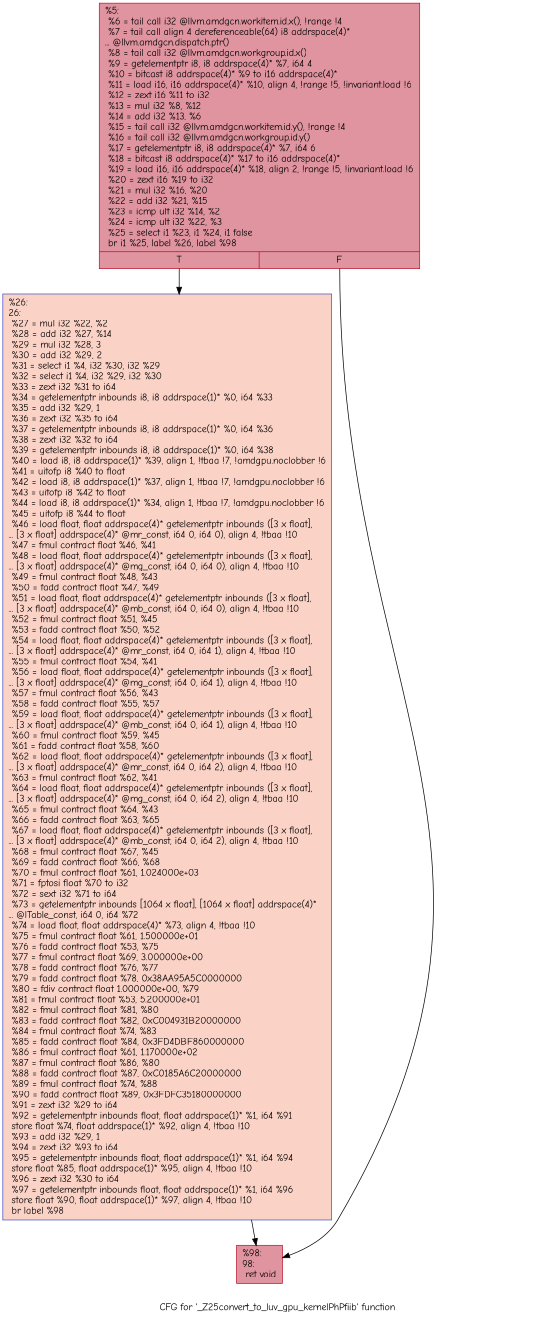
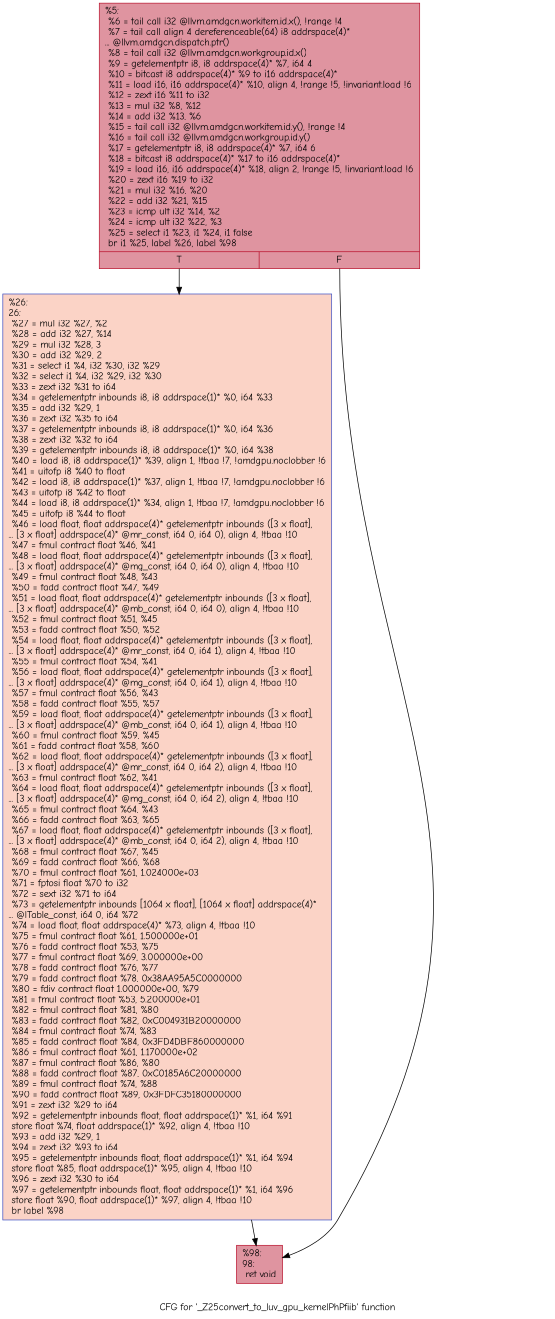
  digraph {
    label="CFG for '_Z25convert_to_luv_gpu_kernelPhPfiib' function"
    fontname="Comic Neue"
    node [color="#b70d28ff" fillcolor="#b70d2870" shape=record style=filled fontname="Comic Neue"]
    edge [fontname="Comic Neue"]
    n1 [label="{%5:\l  %6 = tail call i32 @llvm.amdgcn.workitem.id.x(), !range !4\l  %7 = tail call align 4 dereferenceable(64) i8 addrspace(4)*\l... @llvm.amdgcn.dispatch.ptr()\l  %8 = tail call i32 @llvm.amdgcn.workgroup.id.x()\l  %9 = getelementptr i8, i8 addrspace(4)* %7, i64 4\l  %10 = bitcast i8 addrspace(4)* %9 to i16 addrspace(4)*\l  %11 = load i16, i16 addrspace(4)* %10, align 4, !range !5, !invariant.load !6\l  %12 = zext i16 %11 to i32\l  %13 = mul i32 %8, %12\l  %14 = add i32 %13, %6\l  %15 = tail call i32 @llvm.amdgcn.workitem.id.y(), !range !4\l  %16 = tail call i32 @llvm.amdgcn.workgroup.id.y()\l  %17 = getelementptr i8, i8 addrspace(4)* %7, i64 6\l  %18 = bitcast i8 addrspace(4)* %17 to i16 addrspace(4)*\l  %19 = load i16, i16 addrspace(4)* %18, align 2, !range !5, !invariant.load !6\l  %20 = zext i16 %19 to i32\l  %21 = mul i32 %16, %20\l  %22 = add i32 %21, %15\l  %23 = icmp ult i32 %14, %2\l  %24 = icmp ult i32 %22, %3\l  %25 = select i1 %23, i1 %24, i1 false\l  br i1 %25, label %26, label %98\l|{<s0>T|<s1>F}}"]
-   n2 [color="#3d50c3ff" fillcolor="#f59c7d70" label="{%26:\l26:                                               \l  %27 = mul i32 %22, %2\l  %28 = add i32 %27, %14\l  %29 = mul i32 %28, 3\l  %30 = add i32 %29, 2\l  %31 = select i1 %4, i32 %30, i32 %29\l  %32 = select i1 %4, i32 %29, i32 %30\l  %33 = zext i32 %31 to i64\l  %34 = getelementptr inbounds i8, i8 addrspace(1)* %0, i64 %33\l  %35 = add i32 %29, 1\l  %36 = zext i32 %35 to i64\l  %37 = getelementptr inbounds i8, i8 addrspace(1)* %0, i64 %36\l  %38 = zext i32 %32 to i64\l  %39 = getelementptr inbounds i8, i8 addrspace(1)* %0, i64 %38\l  %40 = load i8, i8 addrspace(1)* %39, align 1, !tbaa !7, !amdgpu.noclobber !6\l  %41 = uitofp i8 %40 to float\l  %42 = load i8, i8 addrspace(1)* %37, align 1, !tbaa !7, !amdgpu.noclobber !6\l  %43 = uitofp i8 %42 to float\l  %44 = load i8, i8 addrspace(1)* %34, align 1, !tbaa !7, !amdgpu.noclobber !6\l  %45 = uitofp i8 %44 to float\l  %46 = load float, float addrspace(4)* getelementptr inbounds ([3 x float],\l... [3 x float] addrspace(4)* @mr_const, i64 0, i64 0), align 4, !tbaa !10\l  %47 = fmul contract float %46, %41\l  %48 = load float, float addrspace(4)* getelementptr inbounds ([3 x float],\l... [3 x float] addrspace(4)* @mg_const, i64 0, i64 0), align 4, !tbaa !10\l  %49 = fmul contract float %48, %43\l  %50 = fadd contract float %47, %49\l  %51 = load float, float addrspace(4)* getelementptr inbounds ([3 x float],\l... [3 x float] addrspace(4)* @mb_const, i64 0, i64 0), align 4, !tbaa !10\l  %52 = fmul contract float %51, %45\l  %53 = fadd contract float %50, %52\l  %54 = load float, float addrspace(4)* getelementptr inbounds ([3 x float],\l... [3 x float] addrspace(4)* @mr_const, i64 0, i64 1), align 4, !tbaa !10\l  %55 = fmul contract float %54, %41\l  %56 = load float, float addrspace(4)* getelementptr inbounds ([3 x float],\l... [3 x float] addrspace(4)* @mg_const, i64 0, i64 1), align 4, !tbaa !10\l  %57 = fmul contract float %56, %43\l  %58 = fadd contract float %55, %57\l  %59 = load float, float addrspace(4)* getelementptr inbounds ([3 x float],\l... [3 x float] addrspace(4)* @mb_const, i64 0, i64 1), align 4, !tbaa !10\l  %60 = fmul contract float %59, %45\l  %61 = fadd contract float %58, %60\l  %62 = load float, float addrspace(4)* getelementptr inbounds ([3 x float],\l... [3 x float] addrspace(4)* @mr_const, i64 0, i64 2), align 4, !tbaa !10\l  %63 = fmul contract float %62, %41\l  %64 = load float, float addrspace(4)* getelementptr inbounds ([3 x float],\l... [3 x float] addrspace(4)* @mg_const, i64 0, i64 2), align 4, !tbaa !10\l  %65 = fmul contract float %64, %43\l  %66 = fadd contract float %63, %65\l  %67 = load float, float addrspace(4)* getelementptr inbounds ([3 x float],\l... [3 x float] addrspace(4)* @mb_const, i64 0, i64 2), align 4, !tbaa !10\l  %68 = fmul contract float %67, %45\l  %69 = fadd contract float %66, %68\l  %70 = fmul contract float %61, 1.024000e+03\l  %71 = fptosi float %70 to i32\l  %72 = sext i32 %71 to i64\l  %73 = getelementptr inbounds [1064 x float], [1064 x float] addrspace(4)*\l... @lTable_const, i64 0, i64 %72\l  %74 = load float, float addrspace(4)* %73, align 4, !tbaa !10\l  %75 = fmul contract float %61, 1.500000e+01\l  %76 = fadd contract float %53, %75\l  %77 = fmul contract float %69, 3.000000e+00\l  %78 = fadd contract float %76, %77\l  %79 = fadd contract float %78, 0x38AA95A5C0000000\l  %80 = fdiv contract float 1.000000e+00, %79\l  %81 = fmul contract float %53, 5.200000e+01\l  %82 = fmul contract float %81, %80\l  %83 = fadd contract float %82, 0xC004931B20000000\l  %84 = fmul contract float %74, %83\l  %85 = fadd contract float %84, 0x3FD4DBF860000000\l  %86 = fmul contract float %61, 1.170000e+02\l  %87 = fmul contract float %86, %80\l  %88 = fadd contract float %87, 0xC0185A6C20000000\l  %89 = fmul contract float %74, %88\l  %90 = fadd contract float %89, 0x3FDFC35180000000\l  %91 = zext i32 %29 to i64\l  %92 = getelementptr inbounds float, float addrspace(1)* %1, i64 %91\l  store float %74, float addrspace(1)* %92, align 4, !tbaa !10\l  %93 = add i32 %29, 1\l  %94 = zext i32 %93 to i64\l  %95 = getelementptr inbounds float, float addrspace(1)* %1, i64 %94\l  store float %85, float addrspace(1)* %95, align 4, !tbaa !10\l  %96 = zext i32 %30 to i64\l  %97 = getelementptr inbounds float, float addrspace(1)* %1, i64 %96\l  store float %90, float addrspace(1)* %97, align 4, !tbaa !10\l  br label %98\l}"]
+   n2 [color="#3d50c3ff" fillcolor="#f59c7d70" label="{%26:\l26:                                               \l  %27 = mul i32 %27, %2\l  %28 = add i32 %27, %14\l  %29 = mul i32 %28, 3\l  %30 = add i32 %29, 2\l  %31 = select i1 %4, i32 %30, i32 %29\l  %32 = select i1 %4, i32 %29, i32 %30\l  %33 = zext i32 %31 to i64\l  %34 = getelementptr inbounds i8, i8 addrspace(1)* %0, i64 %33\l  %35 = add i32 %29, 1\l  %36 = zext i32 %35 to i64\l  %37 = getelementptr inbounds i8, i8 addrspace(1)* %0, i64 %36\l  %38 = zext i32 %32 to i64\l  %39 = getelementptr inbounds i8, i8 addrspace(1)* %0, i64 %38\l  %40 = load i8, i8 addrspace(1)* %39, align 1, !tbaa !7, !amdgpu.noclobber !6\l  %41 = uitofp i8 %40 to float\l  %42 = load i8, i8 addrspace(1)* %37, align 1, !tbaa !7, !amdgpu.noclobber !6\l  %43 = uitofp i8 %42 to float\l  %44 = load i8, i8 addrspace(1)* %34, align 1, !tbaa !7, !amdgpu.noclobber !6\l  %45 = uitofp i8 %44 to float\l  %46 = load float, float addrspace(4)* getelementptr inbounds ([3 x float],\l... [3 x float] addrspace(4)* @mr_const, i64 0, i64 0), align 4, !tbaa !10\l  %47 = fmul contract float %46, %41\l  %48 = load float, float addrspace(4)* getelementptr inbounds ([3 x float],\l... [3 x float] addrspace(4)* @mg_const, i64 0, i64 0), align 4, !tbaa !10\l  %49 = fmul contract float %48, %43\l  %50 = fadd contract float %47, %49\l  %51 = load float, float addrspace(4)* getelementptr inbounds ([3 x float],\l... [3 x float] addrspace(4)* @mb_const, i64 0, i64 0), align 4, !tbaa !10\l  %52 = fmul contract float %51, %45\l  %53 = fadd contract float %50, %52\l  %54 = load float, float addrspace(4)* getelementptr inbounds ([3 x float],\l... [3 x float] addrspace(4)* @mr_const, i64 0, i64 1), align 4, !tbaa !10\l  %55 = fmul contract float %54, %41\l  %56 = load float, float addrspace(4)* getelementptr inbounds ([3 x float],\l... [3 x float] addrspace(4)* @mg_const, i64 0, i64 1), align 4, !tbaa !10\l  %57 = fmul contract float %56, %43\l  %58 = fadd contract float %55, %57\l  %59 = load float, float addrspace(4)* getelementptr inbounds ([3 x float],\l... [3 x float] addrspace(4)* @mb_const, i64 0, i64 1), align 4, !tbaa !10\l  %60 = fmul contract float %59, %45\l  %61 = fadd contract float %58, %60\l  %62 = load float, float addrspace(4)* getelementptr inbounds ([3 x float],\l... [3 x float] addrspace(4)* @mr_const, i64 0, i64 2), align 4, !tbaa !10\l  %63 = fmul contract float %62, %41\l  %64 = load float, float addrspace(4)* getelementptr inbounds ([3 x float],\l... [3 x float] addrspace(4)* @mg_const, i64 0, i64 2), align 4, !tbaa !10\l  %65 = fmul contract float %64, %43\l  %66 = fadd contract float %63, %65\l  %67 = load float, float addrspace(4)* getelementptr inbounds ([3 x float],\l... [3 x float] addrspace(4)* @mb_const, i64 0, i64 2), align 4, !tbaa !10\l  %68 = fmul contract float %67, %45\l  %69 = fadd contract float %66, %68\l  %70 = fmul contract float %61, 1.024000e+03\l  %71 = fptosi float %70 to i32\l  %72 = sext i32 %71 to i64\l  %73 = getelementptr inbounds [1064 x float], [1064 x float] addrspace(4)*\l... @lTable_const, i64 0, i64 %72\l  %74 = load float, float addrspace(4)* %73, align 4, !tbaa !10\l  %75 = fmul contract float %61, 1.500000e+01\l  %76 = fadd contract float %53, %75\l  %77 = fmul contract float %69, 3.000000e+00\l  %78 = fadd contract float %76, %77\l  %79 = fadd contract float %78, 0x38AA95A5C0000000\l  %80 = fdiv contract float 1.000000e+00, %79\l  %81 = fmul contract float %53, 5.200000e+01\l  %82 = fmul contract float %81, %80\l  %83 = fadd contract float %82, 0xC004931B20000000\l  %84 = fmul contract float %74, %83\l  %85 = fadd contract float %84, 0x3FD4DBF860000000\l  %86 = fmul contract float %61, 1.170000e+02\l  %87 = fmul contract float %86, %80\l  %88 = fadd contract float %87, 0xC0185A6C20000000\l  %89 = fmul contract float %74, %88\l  %90 = fadd contract float %89, 0x3FDFC35180000000\l  %91 = zext i32 %29 to i64\l  %92 = getelementptr inbounds float, float addrspace(1)* %1, i64 %91\l  store float %74, float addrspace(1)* %92, align 4, !tbaa !10\l  %93 = add i32 %29, 1\l  %94 = zext i32 %93 to i64\l  %95 = getelementptr inbounds float, float addrspace(1)* %1, i64 %94\l  store float %85, float addrspace(1)* %95, align 4, !tbaa !10\l  %96 = zext i32 %30 to i64\l  %97 = getelementptr inbounds float, float addrspace(1)* %1, i64 %96\l  store float %90, float addrspace(1)* %97, align 4, !tbaa !10\l  br label %98\l}"]
    n3 [label="{%98:\l98:                                               \l  ret void\l}"]
    n1 -> n2 [tailport=s0]
    n1 -> n3 [tailport=s1]
    n2 -> n3
  }
